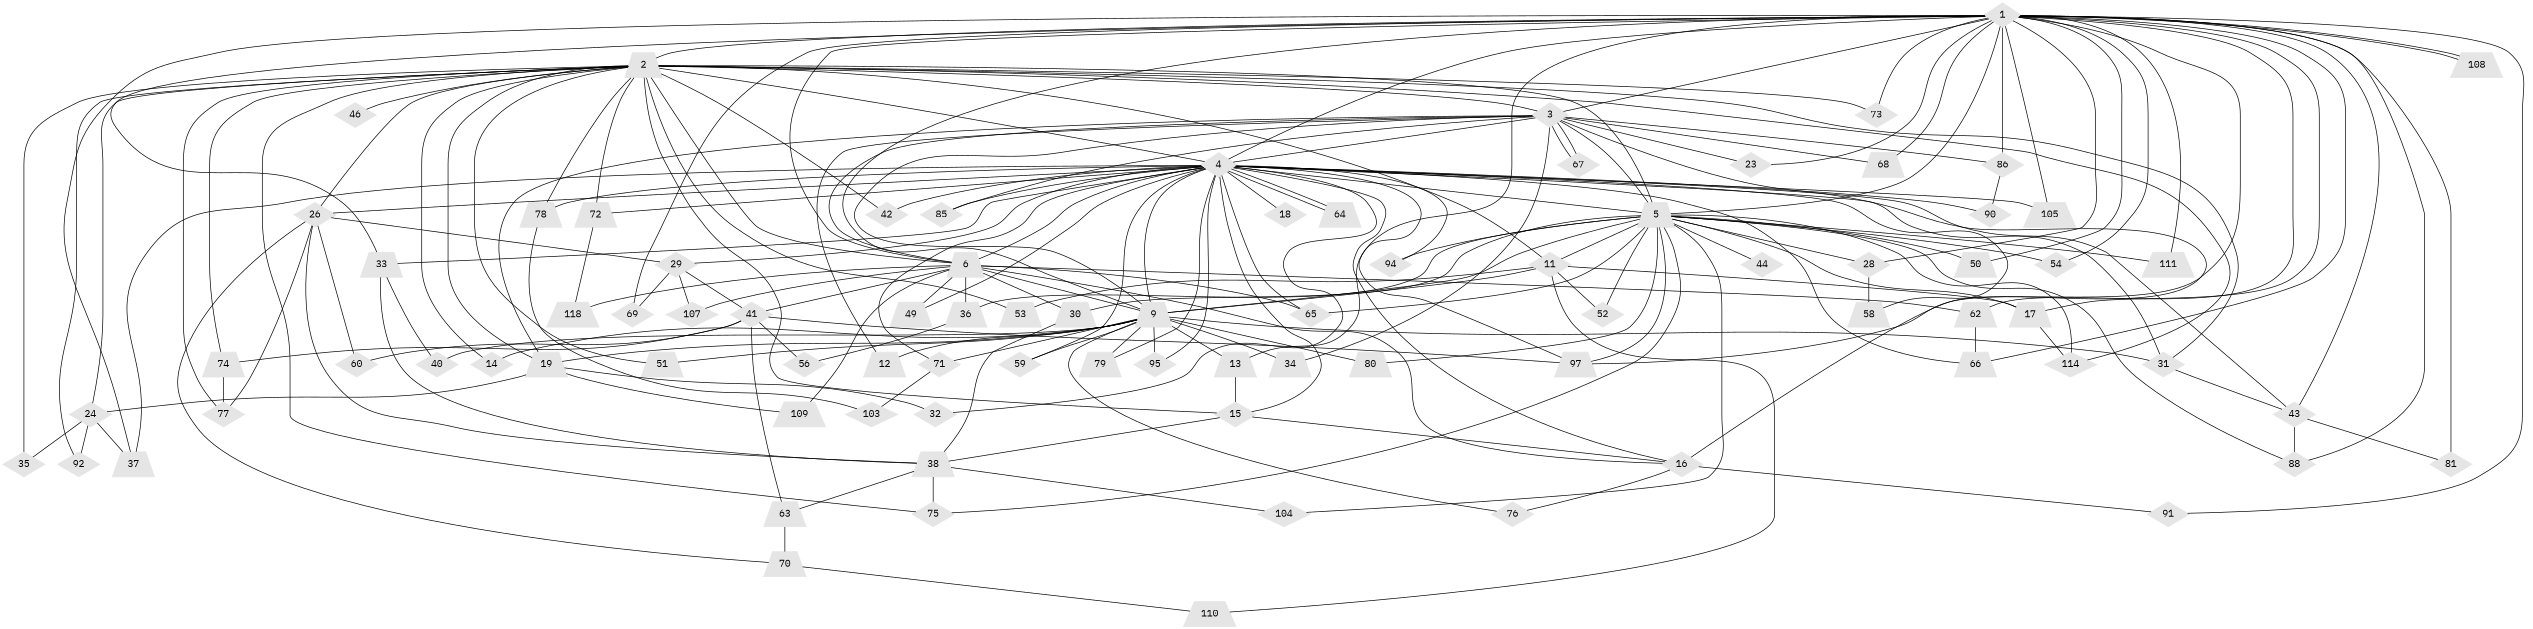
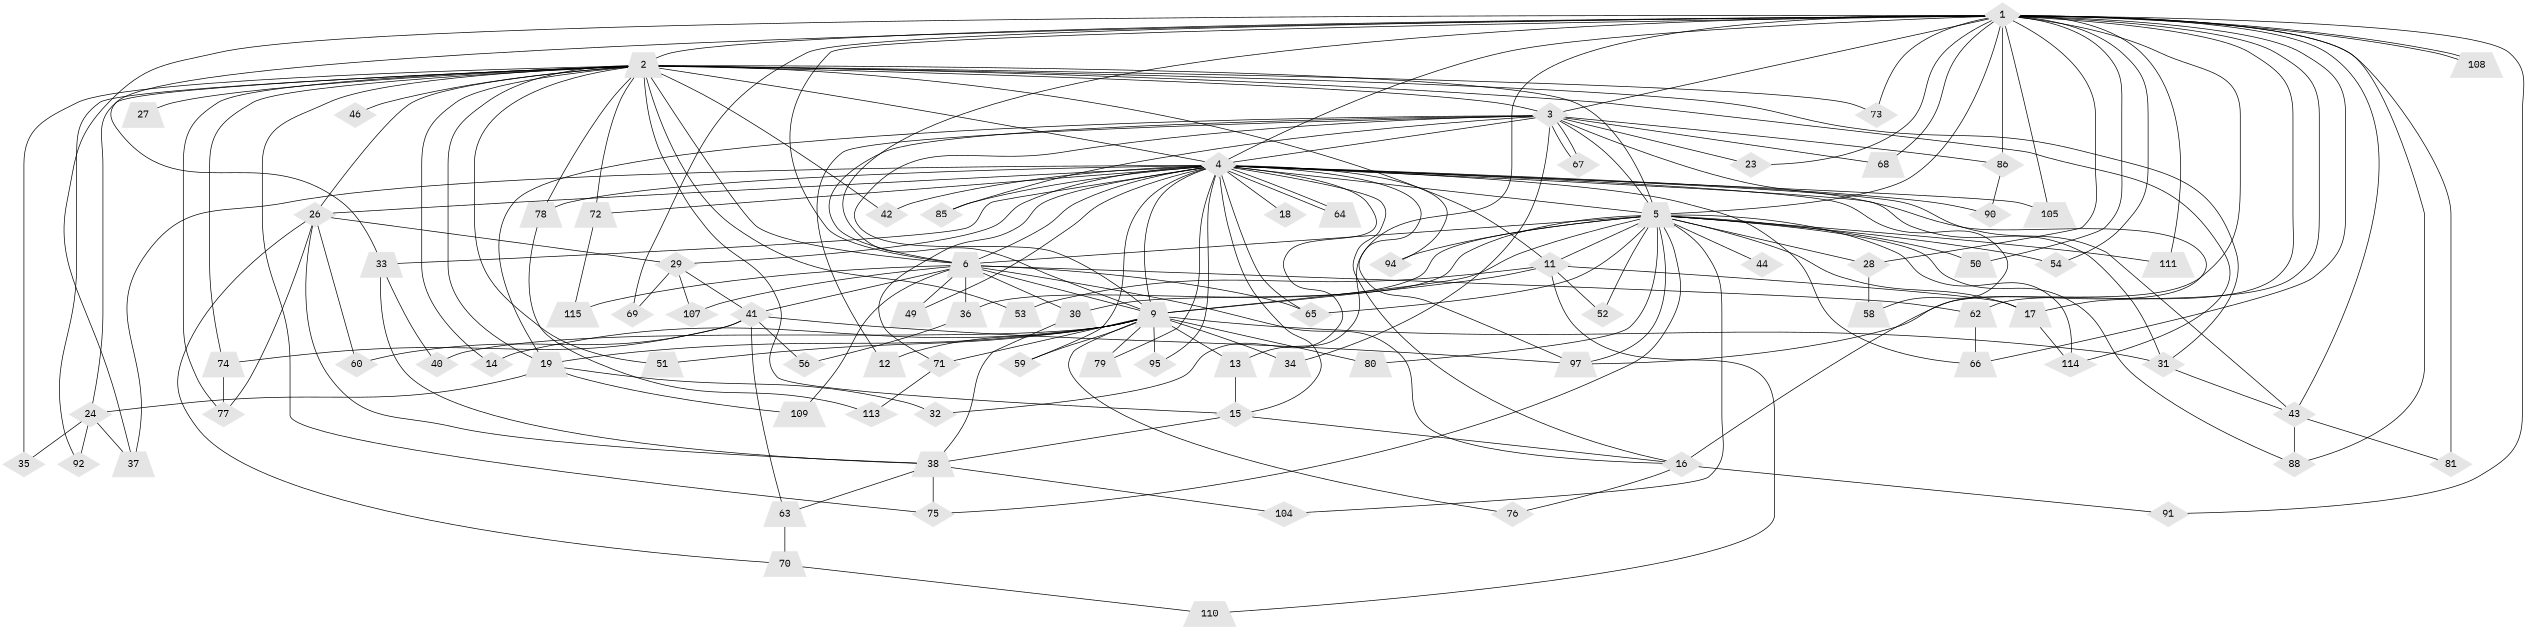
  graph {
    fontname="IBM Plex Mono"
    node [color=gray90 fontname="IBM Plex Mono" shape=diamond style=filled]
    edge [fontname="IBM Plex Mono"]
    1 [super="+99"]
    2 [shape=trapezium super="+7"]
    3 [super="+20"]
    4 [super="+10"]
    5 [shape=trapezium super="+8"]
    6 [shape=trapezium super="+106"]
    9 [shape=trapezium super="+85"]
    13 [shape=trapezium]
    17 [shape=trapezium super="+96"]
    23
    28
    33 [shape=trapezium]
    37 [shape=trapezium]
    43 [super="+47"]
    50 [shape=trapezium]
    54
    62 [shape=trapezium]
    66 [shape=trapezium super="+117"]
    68 [shape=trapezium]
    69
    73
    81 [super="+87"]
    86
    88 [super="+100"]
    91
    97 [shape=trapezium]
    105 [shape=trapezium]
    108 [shape=trapezium]
    111 [shape=trapezium]
    11 [super="+45"]
    14 [super="+21"]
    15 [super="+55"]
    19 [shape=trapezium super="+22"]
    24 [super="+83"]
    26 [super="+61"]
+   27 [shape=trapezium]
    31 [super="+65"]
    35 [super="+48"]
    42
    46
    51 [shape=trapezium]
    53 [shape=trapezium super="+89"]
    72 [shape=trapezium]
    74 [shape=trapezium]
    75 [super="+93"]
    77 [super="+84"]
    78 [shape=trapezium]
    92
    114 [super="+116"]
    12 [shape=trapezium]
    16 [super="+112"]
    34 [shape=trapezium]
    67
    n54 [label=85]
    18
    n56 [label=65 super="+103"]
    29 [super="+39"]
    32
    49 [shape=trapezium]
    58 [shape=trapezium]
    59
    64 [shape=trapezium]
    71
    79 [shape=trapezium]
    90
    94
    95
    30 [shape=trapezium super="+98"]
    36 [shape=trapezium]
    44
    52
    80 [shape=trapezium]
    104
    41 [super="+102"]
    107
    109 [shape=trapezium]
-   115 [shape=trapezium label=118]
+   115 [shape=trapezium]
    40
    76
    38 [shape=trapezium super="+57"]
    110 [shape=trapezium]
    60
    70 [shape=trapezium]
-   113 [label=103]
+   113
    56
    63 [shape=trapezium]
    1 -- 2 [weight=2]
    1 -- 3
    1 -- 4 [weight=2]
    1 -- 5 [weight=2]
    1 -- 6
    1 -- 9
    1 -- 13
    1 -- 17
    1 -- 23
    1 -- 28
    1 -- 33
    1 -- 37
    1 -- 43
    1 -- 50
    1 -- 54
    1 -- 62
    1 -- 66
    1 -- 68
    1 -- 69
    1 -- 73
    1 -- 81 [weight=2]
    1 -- 86
    1 -- 88
    1 -- 91
    1 -- 97
    1 -- 105
    1 -- 108
    1 -- 108
    1 -- 111
    2 -- 3 [weight=2]
    2 -- 4 [weight=4]
    2 -- 5 [weight=4]
    2 -- 6 [weight=2]
    2 -- 73
    2 -- 11
    2 -- 14 [weight=2]
    2 -- 15
    2 -- 19
    2 -- 24
    2 -- 26 [weight=2]
+   2 -- 27
    2 -- 31
    2 -- 35 [weight=2]
    2 -- 42
    2 -- 46
    2 -- 51
    2 -- 53
    2 -- 72
    2 -- 74
    2 -- 75
    2 -- 77
    2 -- 78
    2 -- 92
    2 -- 114
    3 -- 4 [weight=2]
    3 -- 5 [weight=2]
    3 -- 6
    3 -- 9 [weight=2]
    3 -- 23
    3 -- 68
    3 -- 86
    3 -- 19
    3 -- 12
    3 -- 16
    3 -- 34
    3 -- 67
    3 -- 67
    3 -- n54
    4 -- 5 [weight=4]
    4 -- 6 [weight=2]
    4 -- 9 [weight=3]
    4 -- 33
    4 -- 37
    4 -- 43
    4 -- 66
    4 -- 97
    4 -- 105
    4 -- 15
    4 -- 26
    4 -- 31
    4 -- 42
    4 -- 72
    4 -- 78
    4 -- 16
    4 -- n54
    4 -- 18 [weight=2]
    4 -- n56
    4 -- 29 [weight=2]
    4 -- 32
    4 -- 49
    4 -- 58
    4 -- 59
    4 -- 64
    4 -- 64
    4 -- 71
    4 -- 79
    4 -- 90
    4 -- 94
    4 -- 95
+   5 -- 6 [weight=2]
    5 -- 9 [weight=2]
    5 -- 17
    5 -- 28
    5 -- 50
    5 -- 54
    5 -- 88
    5 -- 97
    5 -- 111
    5 -- 11 [weight=2]
    5 -- 75
    5 -- 114
    5 -- n56
    5 -- 94
    5 -- 30
    5 -- 36
    5 -- 44 [weight=2]
    5 -- 52
    5 -- 80
    5 -- 104
    6 -- 9
    6 -- 62
    6 -- 16
    6 -- n56
    6 -- 49
    6 -- 30
    6 -- 36
    6 -- 41
    6 -- 107
    6 -- 109
    6 -- 115
    9 -- 13
    9 -- 14
    9 -- 19
    9 -- 31
    9 -- 51
    9 -- 12
    9 -- 34
    9 -- 59
    9 -- 71
    9 -- 79
    9 -- 95
    9 -- 80
    9 -- 40
    9 -- 76
    13 -- 15
    17 -- 114
    28 -- 58
    33 -- 40
    33 -- 38
    43 -- 81
    43 -- 88
    62 -- 66
    86 -- 90
    11 -- 9 [weight=2]
    11 -- 17
    11 -- 53 [weight=2]
    11 -- 52
    11 -- 110
    15 -- 16
    15 -- 38
    19 -- 24
    19 -- 32
    19 -- 109
    24 -- 37
    24 -- 35
    24 -- 92
    26 -- 77
    26 -- 29
    26 -- 38
    26 -- 60
    26 -- 70
    31 -- 43
    72 -- 115
    74 -- 77
    78 -- 113
    16 -- 91
    16 -- 76
    29 -- 69
    29 -- 41
    29 -- 107
    71 -- 113
    30 -- 38
    36 -- 56
    41 -- 97
    41 -- 74
    41 -- 60
    41 -- 56
    41 -- 63
    38 -- 75
    38 -- 104
    38 -- 63
    70 -- 110
    63 -- 70
  }
